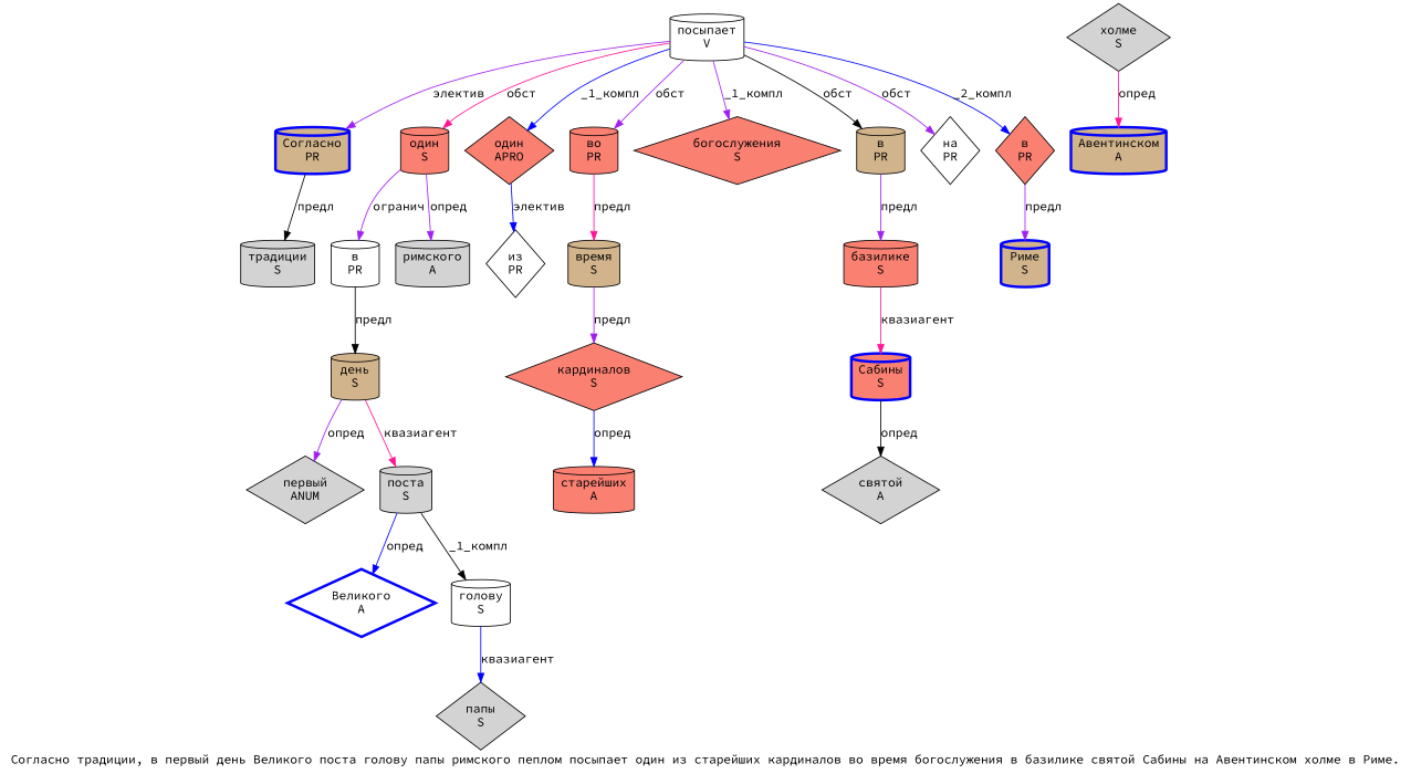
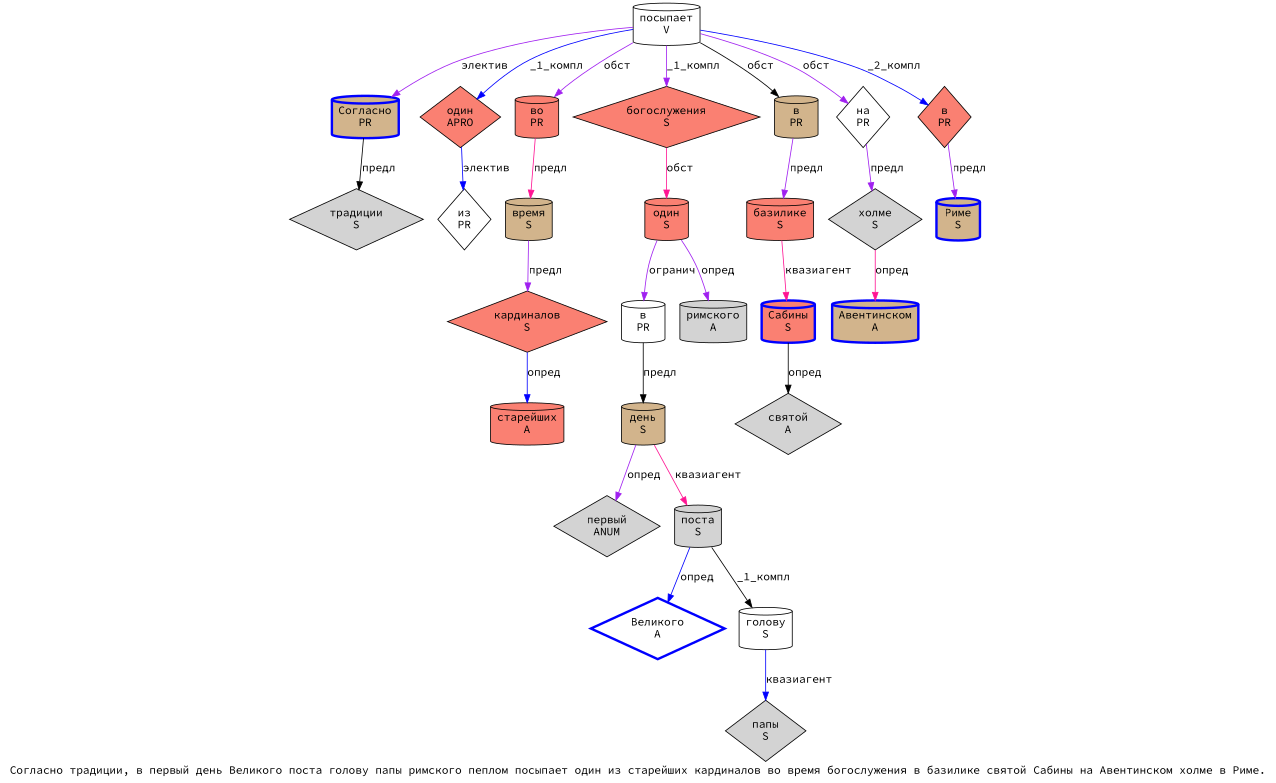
  digraph {
    fontname="Source Code Pro"
    label="Согласно традиции, в первый день Великого поста голову папы римского пеплом посыпает один из старейших кардиналов во время богослужения в базилике святой Сабины на Авентинском холме в Риме."
    node [fillcolor=salmon fontname="Source Code Pro" penwidth=1 shape=cylinder style=filled]
    edge [color=purple fontname="Source Code Pro"]
    n1 [color=blue fillcolor=tan label="Согласно\nPR" penwidth=3]
-   n2 [fillcolor=lightgrey label="традиции\nS"]
+   n2 [fillcolor=lightgrey label="традиции\nS" shape=diamond]
    n3 [fillcolor=white label="в\nPR"]
    n4 [fillcolor=tan label="день\nS"]
    n5 [fillcolor=lightgrey label="первый\nANUM" shape=diamond]
    n6 [fillcolor=lightgrey label="поста\nS"]
    n7 [color=blue fillcolor=white label="Великого\nA" penwidth=3 shape=diamond]
    n8 [fillcolor=white label="голову\nS"]
    n9 [fillcolor=lightgrey label="папы\nS" shape=diamond]
    n10 [fillcolor=lightgrey label="римского\nA"]
    n11 [label="один\nS"]
    n12 [fillcolor=white label="посыпает\nV"]
    n13 [label="один\nAPRO" shape=diamond]
    n14 [label="во\nPR"]
    n15 [label="богослужения\nS" shape=diamond]
    n16 [fillcolor=tan label="в\nPR"]
    n17 [fillcolor=white label="на\nPR" shape=diamond]
    n18 [label="в\nPR" shape=diamond]
    n19 [fillcolor=white label="из\nPR" shape=diamond]
    n20 [fillcolor=tan label="время\nS"]
    n21 [label="базилике\nS"]
    n22 [fillcolor=lightgrey label="холме\nS" shape=diamond]
    n23 [color=blue fillcolor=tan label="Риме\nS" penwidth=3]
    n24 [label="кардиналов\nS" shape=diamond]
    n25 [label="старейших\nA"]
    n26 [color=blue label="Сабины\nS" penwidth=3]
    n27 [fillcolor=lightgrey label="святой\nA" shape=diamond]
    n28 [color=blue fillcolor=tan label="Авентинском\nA" penwidth=3]
    n1 -> n2 [color=black label="предл"]
    n3 -> n4 [color=black label="предл"]
    n4 -> n5 [label="опред"]
    n4 -> n6 [color=deeppink label="квазиагент"]
    n6 -> n7 [color=blue label="опред"]
    n6 -> n8 [color=black label="_1_компл"]
    n8 -> n9 [color=blue label="квазиагент"]
    n11 -> n3 [label="огранич"]
    n11 -> n10 [label="опред"]
    n12 -> n1 [label="электив"]
-   n12 -> n11 [color=deeppink label="обст"]
+   n15 -> n11 [color=deeppink label="обст"]
    n12 -> n13 [color=blue label="_1_компл"]
    n12 -> n14 [label="обст"]
    n12 -> n15 [label="_1_компл"]
    n12 -> n16 [color=black label="обст"]
    n12 -> n17 [label="обст"]
    n12 -> n18 [color=blue label="_2_компл"]
    n13 -> n19 [color=blue label="электив"]
    n14 -> n20 [color=deeppink label="предл"]
    n16 -> n21 [label="предл"]
+   n17 -> n22 [label="предл"]
    n18 -> n23 [label="предл"]
    n20 -> n24 [label="предл"]
    n21 -> n26 [color=deeppink label="квазиагент"]
    n22 -> n28 [color=deeppink label="опред"]
    n24 -> n25 [color=blue label="опред"]
    n26 -> n27 [color=black label="опред"]
  }
